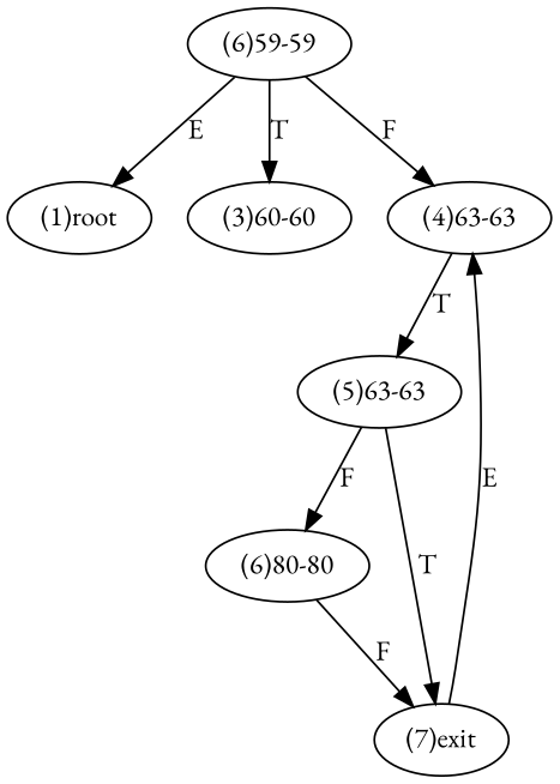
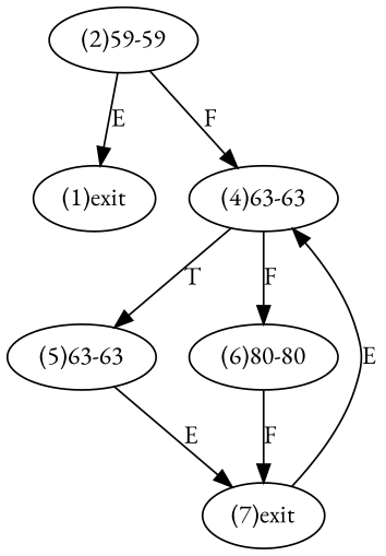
  digraph {
    fontname="EB Garamond"
    node [fontname="EB Garamond"]
    edge [fontname="EB Garamond"]
-   n1 [label="(1)root"]
-   n2 [label="(6)59-59"]
-   n3 [label="(3)60-60"]
+   n1 [label="(1)exit"]
+   n2 [label="(2)59-59"]
    n4 [label="(4)63-63"]
    n5 [label="(5)63-63"]
    n6 [label="(6)80-80"]
    n7 [label="(7)exit"]
    n2 -> n1 [label=E]
-   n2 -> n3 [label=T]
    n2 -> n4 [label=F]
    n4 -> n5 [label=T]
-   n5 -> n6 [label=F]
-   n5 -> n7 [label=T]
+   n4 -> n6 [label=F]
+   n5 -> n7 [label=E]
    n6 -> n7 [label=F]
    n7 -> n4 [label=E]
  }
